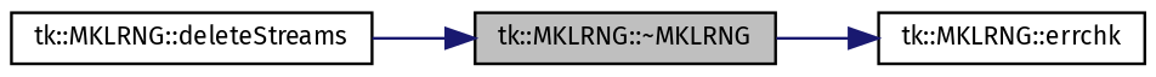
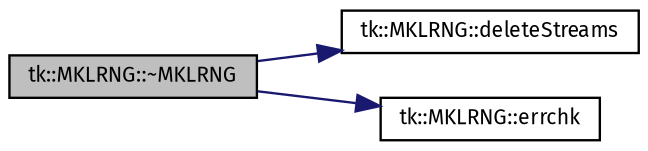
  digraph {
    fontname="Fira Sans"
    rankdir=LR
    node [color=black fontname="Fira Sans" fontsize=9 shape=record]
    edge [color=midnightblue fontname="Fira Sans" fontsize=9 labelfontname="sans-serif" labelfontsize=9 style=solid]
    n1 [fillcolor=grey75 fontcolor=black height=0.2 label="tk::MKLRNG::~MKLRNG" style=filled width=0.4]
    n2 [height=0.2 label="tk::MKLRNG::deleteStreams" width=0.4]
    n3 [height=0.2 label="tk::MKLRNG::errchk" width=0.4]
-   n2 -> n1
+   n1 -> n2
    n1 -> n3
  }
